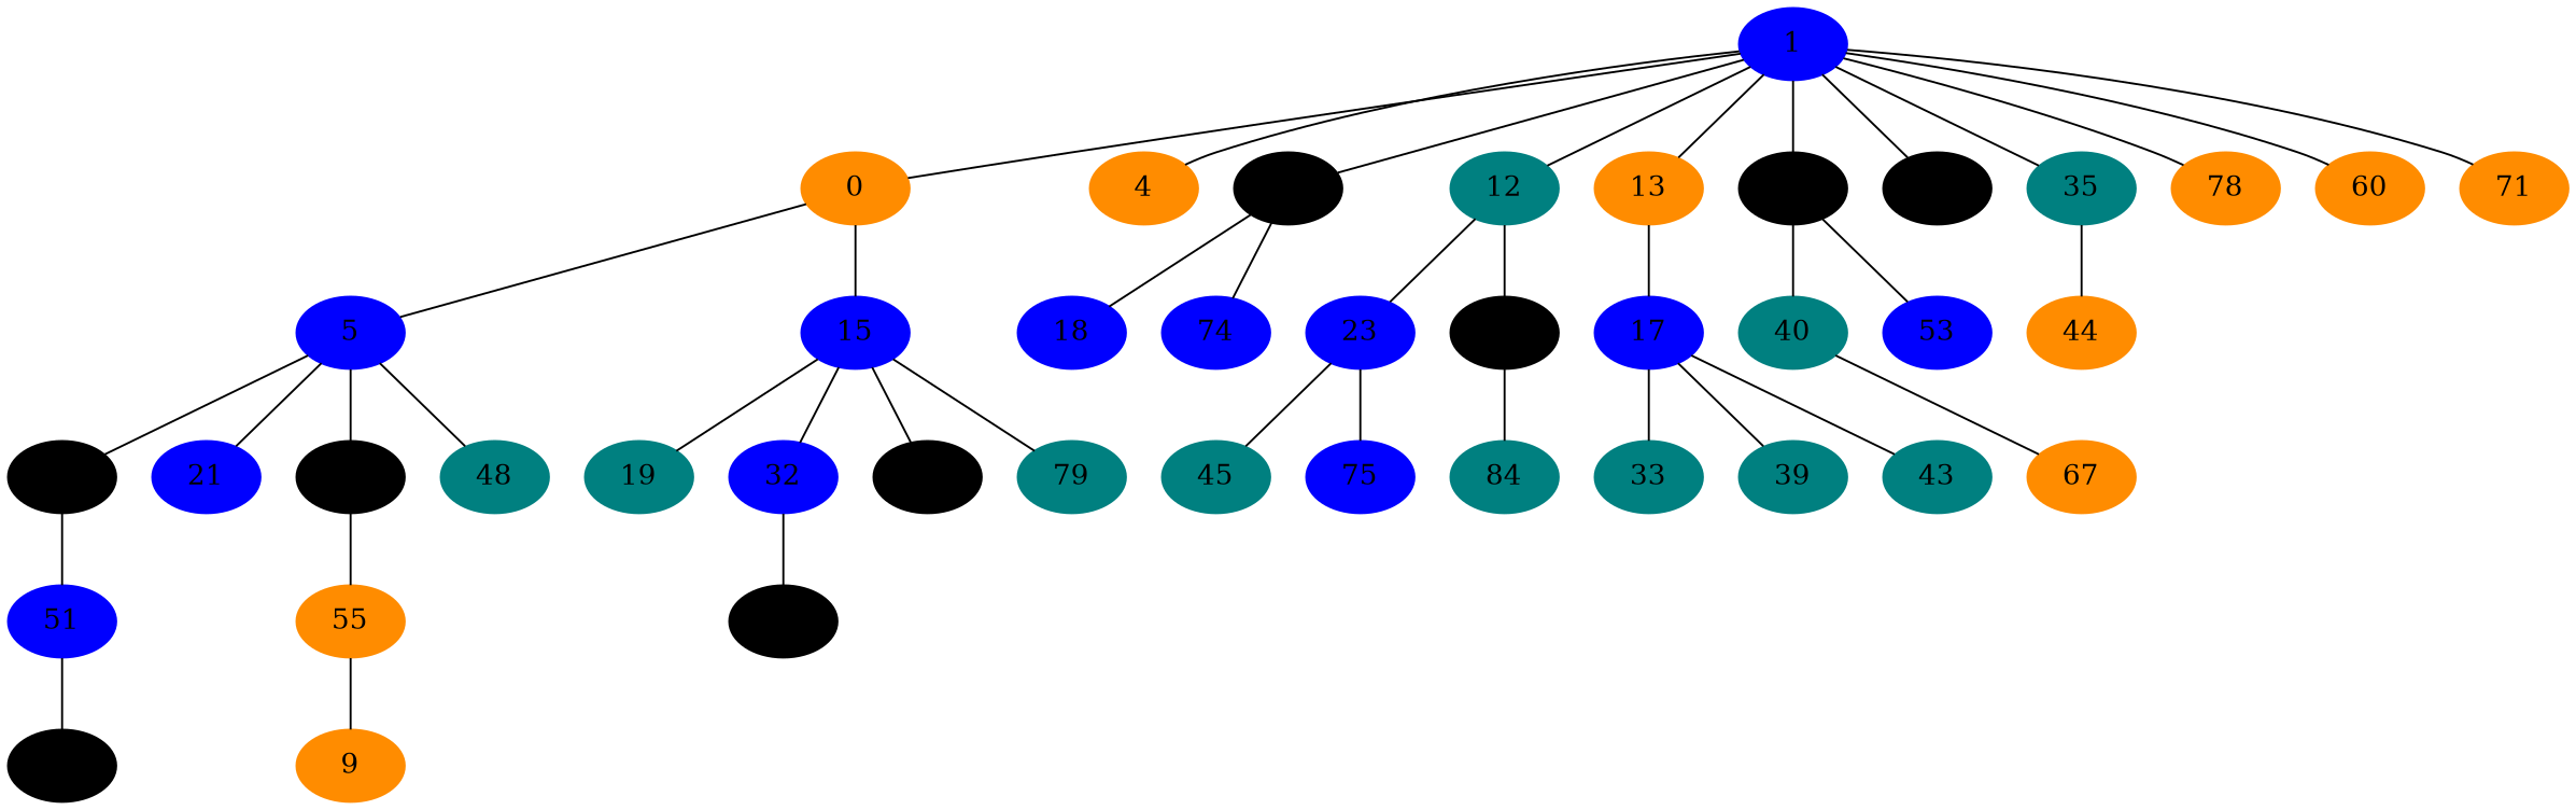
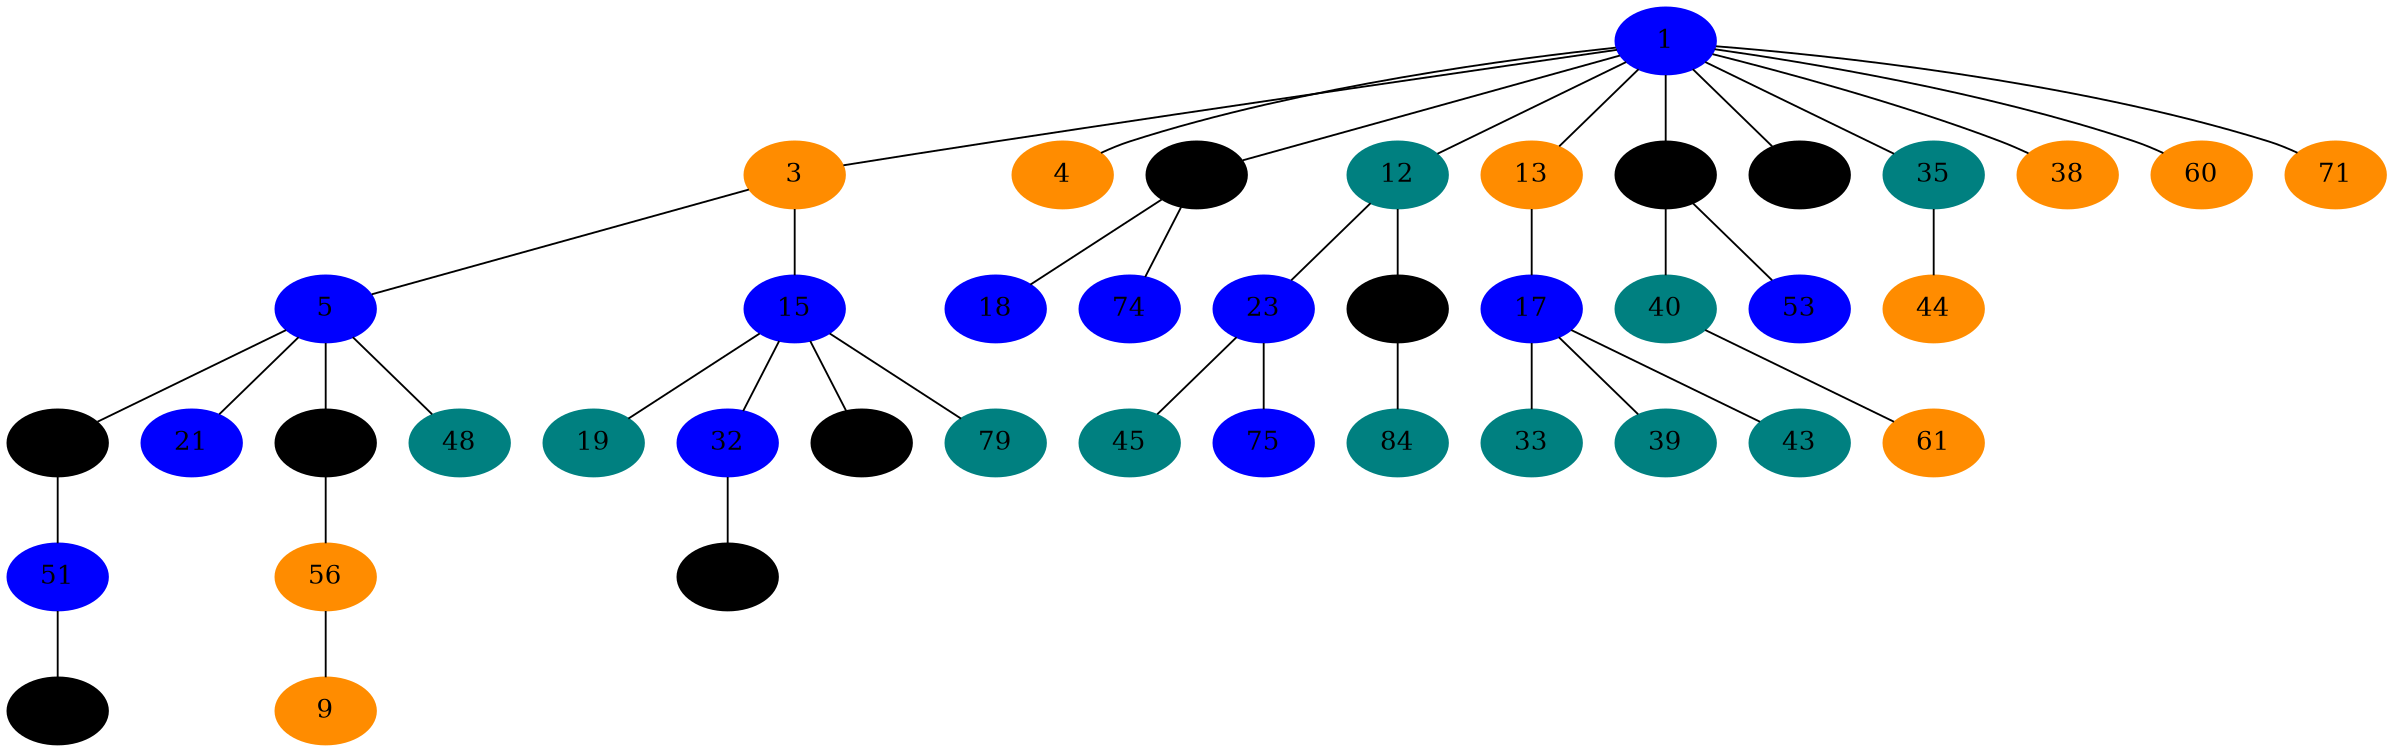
  graph {
    node [color=blue style=filled]
    1 [super="+2"]
-   3 [color=darkorange super="+30+10+6" label=0]
+   3 [color=darkorange super="+30+10+6"]
    4 [color=darkorange]
    8 [color=black super="+16"]
    12 [color=teal super="+92+14"]
    13 [color=darkorange super="+64"]
    22 [color=black super="+26+72"]
    29 [color=black super="+66+59"]
    35 [color=teal super="+77"]
-   38 [color=darkorange super="+54" label=78]
+   38 [color=darkorange super="+54"]
    60 [color=darkorange super="+89"]
    n12 [color=darkorange label=71]
    5 [super="+7+11"]
    15 [super="+27+41"]
    18 [super="+55+47"]
    74
    23 [super="+57+46"]
    52 [color=black]
    17 [super="+83+94+25+28"]
    40 [color=teal]
    53
    44 [color=darkorange super="+95"]
    20 [color=black super="+58+37"]
    21 [super="+99"]
    24 [color=black]
    48 [color=teal super="+91"]
    9 [color=darkorange super="+49"]
    19 [color=teal super="+65"]
    32 [super="+34"]
    69 [color=black]
    79 [color=teal super="+100"]
    51
-   56 [color=darkorange label=55]
+   56 [color=darkorange]
    45 [color=teal]
    75
    84 [color=teal super="+87+90"]
    33 [color=teal]
    39 [color=teal]
    43 [color=teal super="+85"]
    36 [color=black super="+73"]
    96 [color=black]
-   61 [color=darkorange label=67]
+   61 [color=darkorange]
    1 -- 3
    1 -- 4
    1 -- 8
    1 -- 12
    1 -- 13
    1 -- 22
    1 -- 29
    1 -- 35
    1 -- 38
    1 -- 60
    1 -- n12
    3 -- 5
    3 -- 15
    8 -- 18
    8 -- 74
    12 -- 23
    12 -- 52
    13 -- 17
    22 -- 40
    22 -- 53
    35 -- 44
    5 -- 20
    5 -- 21
    5 -- 24
    5 -- 48
    15 -- 19
    15 -- 32
    15 -- 69
    15 -- 79
    23 -- 45
    23 -- 75
    52 -- 84
    17 -- 33
    17 -- 39
    17 -- 43
    40 -- 61
    20 -- 51
    24 -- 56
    32 -- 36
    51 -- 96
    56 -- 9
  }
